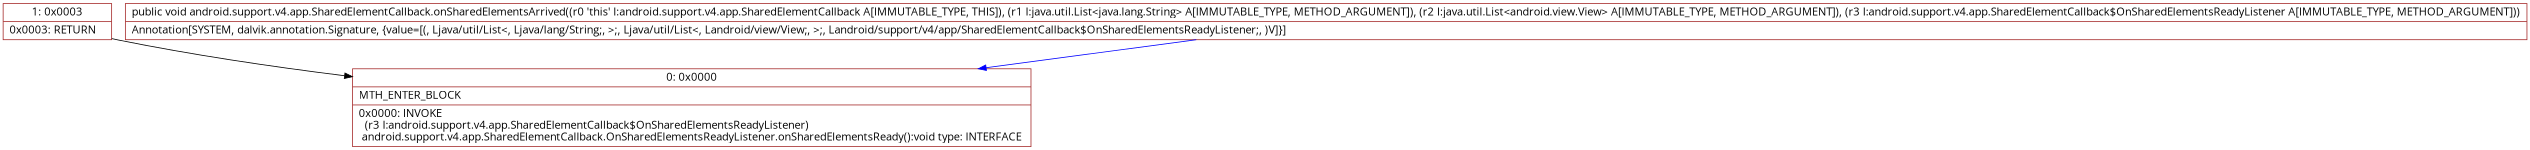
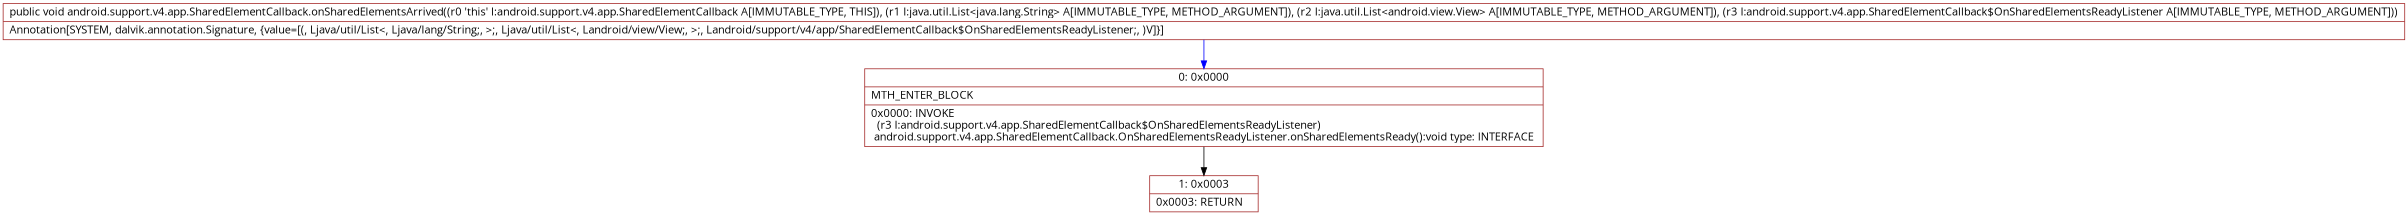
  digraph {
    fontname="Open Sans"
    node [shape=record color=brown fontname="Open Sans"]
    edge [fontname="Open Sans"]
    n1 [label="{0\:\ 0x0000|MTH_ENTER_BLOCK\l|0x0000: INVOKE  \l  (r3 I:android.support.v4.app.SharedElementCallback$OnSharedElementsReadyListener)\l android.support.v4.app.SharedElementCallback.OnSharedElementsReadyListener.onSharedElementsReady():void type: INTERFACE \l}"]
    n2 [label="{1\:\ 0x0003|0x0003: RETURN   \l}"]
    n3 [label="{public void android.support.v4.app.SharedElementCallback.onSharedElementsArrived((r0 'this' I:android.support.v4.app.SharedElementCallback A[IMMUTABLE_TYPE, THIS]), (r1 I:java.util.List\<java.lang.String\> A[IMMUTABLE_TYPE, METHOD_ARGUMENT]), (r2 I:java.util.List\<android.view.View\> A[IMMUTABLE_TYPE, METHOD_ARGUMENT]), (r3 I:android.support.v4.app.SharedElementCallback$OnSharedElementsReadyListener A[IMMUTABLE_TYPE, METHOD_ARGUMENT]))  | Annotation[SYSTEM, dalvik.annotation.Signature, \{value=[(, Ljava\/util\/List\<, Ljava\/lang\/String;, \>;, Ljava\/util\/List\<, Landroid\/view\/View;, \>;, Landroid\/support\/v4\/app\/SharedElementCallback$OnSharedElementsReadyListener;, )V]\}]\l}"]
-   n2 -> n1 [color=black]
+   n1 -> n2 [color=black]
    n3 -> n1 [color=blue]
  }
